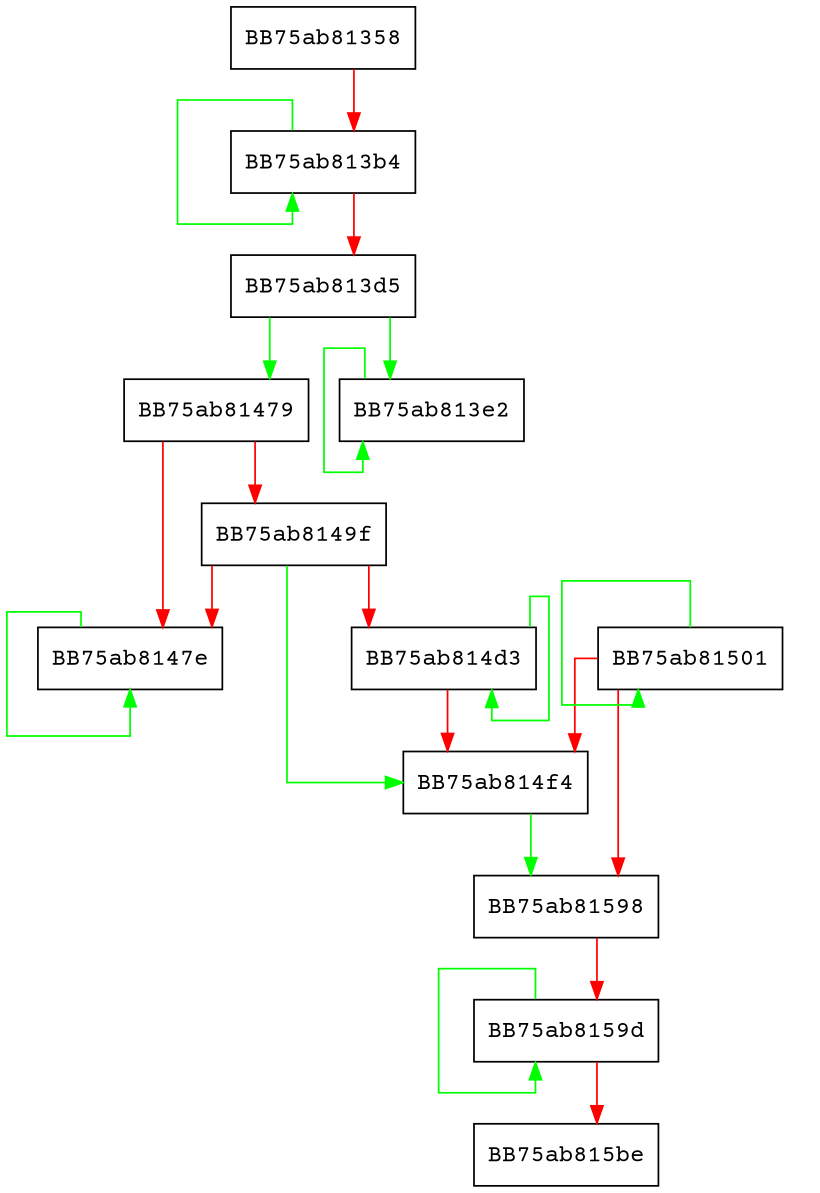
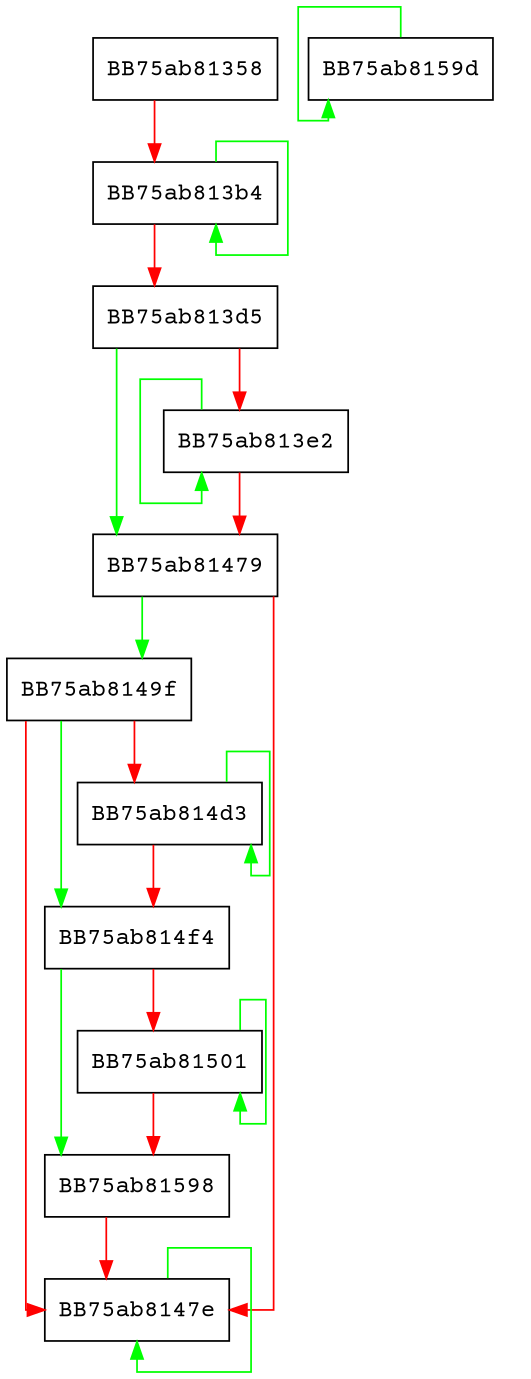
  digraph {
    fontname="Courier Prime"
    splines=ortho
    node [fontname="Courier Prime" shape=box]
    edge [color=red fontname="Courier Prime"]
    BB75ab81358
    BB75ab813b4
    BB75ab813d5
    BB75ab81479
    BB75ab813e2
    BB75ab8149f
    BB75ab8147e
    BB75ab814f4
    BB75ab814d3
    BB75ab81598
    BB75ab81501
    BB75ab8159d
-   BB75ab815be
    BB75ab81358 -> BB75ab813b4
    BB75ab813b4 -> BB75ab813b4 [color=green]
    BB75ab813b4 -> BB75ab813d5
    BB75ab813d5 -> BB75ab81479 [color=green]
-   BB75ab813d5 -> BB75ab813e2 [color=green]
-   BB75ab81479 -> BB75ab8149f
+   BB75ab813d5 -> BB75ab813e2
+   BB75ab81479 -> BB75ab8149f [color=green]
    BB75ab81479 -> BB75ab8147e
+   BB75ab813e2 -> BB75ab81479
    BB75ab813e2 -> BB75ab813e2 [color=green]
    BB75ab8149f -> BB75ab8147e
    BB75ab8149f -> BB75ab814f4 [color=green]
    BB75ab8149f -> BB75ab814d3
    BB75ab8147e -> BB75ab8147e [color=green]
    BB75ab814f4 -> BB75ab81598 [color=green]
-   BB75ab81501 -> BB75ab814f4
+   BB75ab814f4 -> BB75ab81501
    BB75ab814d3 -> BB75ab814f4
    BB75ab814d3 -> BB75ab814d3 [color=green]
-   BB75ab81598 -> BB75ab8159d
+   BB75ab81598 -> BB75ab8147e
    BB75ab81501 -> BB75ab81598
    BB75ab81501 -> BB75ab81501 [color=green]
    BB75ab8159d -> BB75ab8159d [color=green]
-   BB75ab8159d -> BB75ab815be
  }
